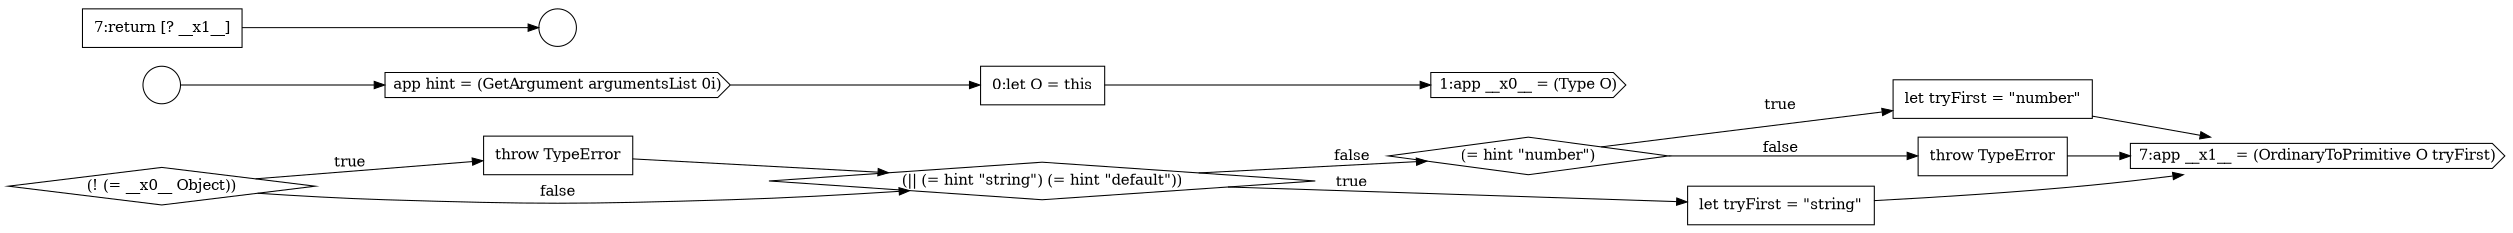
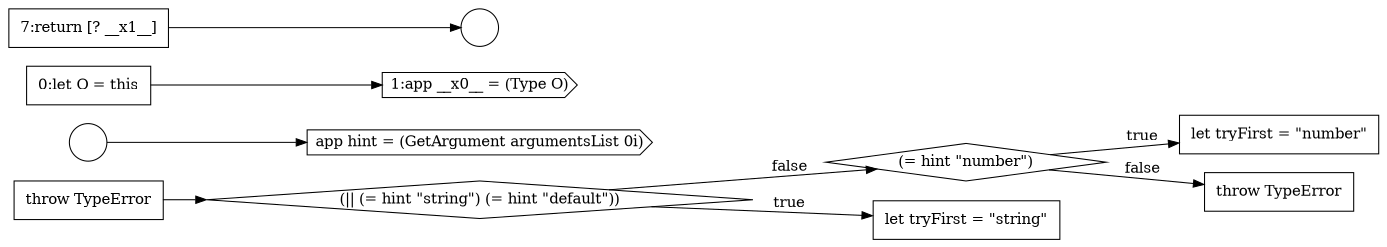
  digraph {
    rankdir=LR
    node [color=black fillcolor=white shape=none style=filled]
    edge [color=black]
    n1 [label=<<font color="black">     <table border="0" cellborder="1" cellspacing="0" cellpadding="10">       <tr><td align="left">throw TypeError</td></tr>     </table>   </font>> margin=0]
    n2 [label=<<font color="black">(|| (= hint &quot;string&quot;) (= hint &quot;default&quot;))</font>> shape=diamond]
    n3 [label=<<font color="black">(= hint &quot;number&quot;)</font>> shape=diamond]
    n4 [label=<<font color="black">     <table border="0" cellborder="1" cellspacing="0" cellpadding="10">       <tr><td align="left">let tryFirst = &quot;string&quot;</td></tr>     </table>   </font>> margin=0]
    n5 [label=<<font color="black">     <table border="0" cellborder="1" cellspacing="0" cellpadding="10">       <tr><td align="left">let tryFirst = &quot;number&quot;</td></tr>     </table>   </font>> margin=0]
-   n6 [label=<<font color="black">7:app __x1__ = (OrdinaryToPrimitive O tryFirst)</font>> shape=cds]
    n7 [label=<<font color="black">app hint = (GetArgument argumentsList 0i)</font>> shape=cds]
    n8 [label=<<font color="black">     <table border="0" cellborder="1" cellspacing="0" cellpadding="10">       <tr><td align="left">0:let O = this</td></tr>     </table>   </font>> margin=0]
    n9 [label=<<font color="black">1:app __x0__ = (Type O)</font>> shape=cds]
-   n10 [label=<<font color="black">(! (= __x0__ Object))</font>> shape=diamond]
    n11 [label=<<font color="black">     <table border="0" cellborder="1" cellspacing="0" cellpadding="10">       <tr><td align="left">throw TypeError</td></tr>     </table>   </font>> margin=0]
    n12 [label=" " shape=circle]
    n13 [label=" " shape=circle]
    n14 [label=<<font color="black">     <table border="0" cellborder="1" cellspacing="0" cellpadding="10">       <tr><td align="left">7:return [? __x1__]</td></tr>     </table>   </font>> margin=0]
    n1 -> n2
    n2 -> n3 [label=<<font color="black">false</font>>]
    n2 -> n4 [label=<<font color="black">true</font>>]
    n3 -> n5 [label=<<font color="black">true</font>>]
    n3 -> n11 [label=<<font color="black">false</font>>]
-   n4 -> n6
-   n5 -> n6
-   n7 -> n8
    n8 -> n9
-   n10 -> n1 [label=<<font color="black">true</font>>]
-   n10 -> n2 [label=<<font color="black">false</font>>]
-   n11 -> n6
    n13 -> n7
    n14 -> n12
  }
